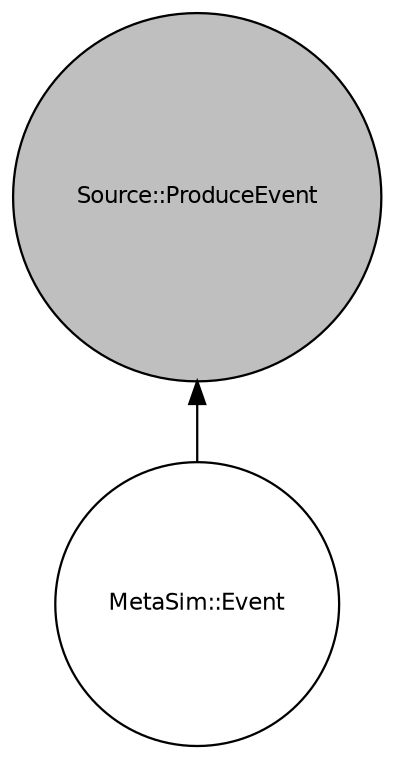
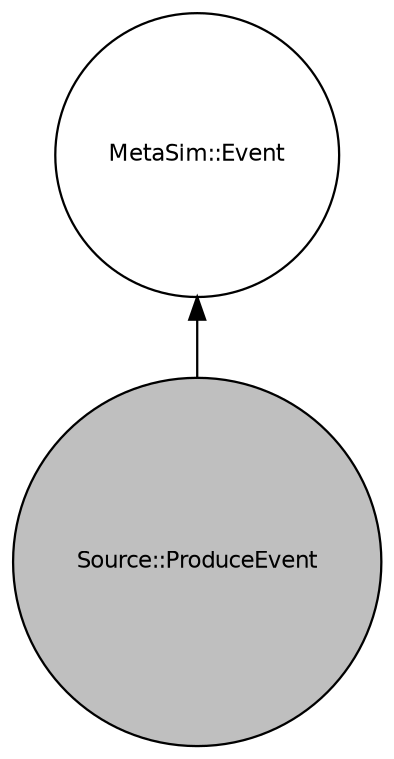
  digraph {
    node [color=black fontname=Helvetica fontsize=10 shape=circle style=filled]
    n1 [fillcolor=grey75 fontcolor=black height=0.2 label="Source::ProduceEvent" width=0.4]
    n2 [fillcolor=white height=0.2 label="MetaSim::Event" width=0.4]
-   n1 -> n2 [color=black dir=back fontname=Helvetica fontsize=10 labelfontname=Helvetica labelfontsize=10 style=solid]
+   n2 -> n1 [color=black dir=back fontname=Helvetica fontsize=10 labelfontname=Helvetica labelfontsize=10 style=solid]
  }
